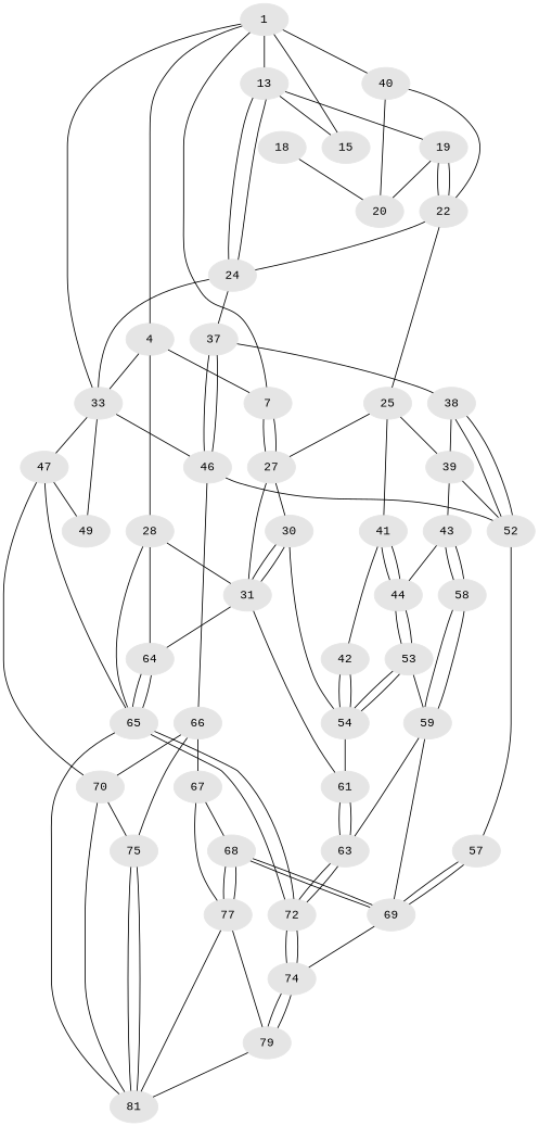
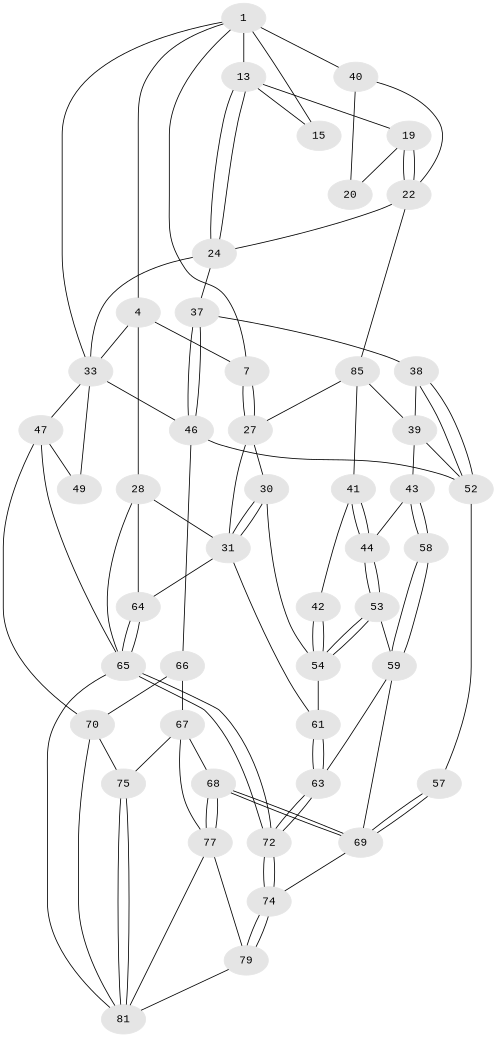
  graph {
    fontname="Liberation Mono"
    node [color=gray90 fontname="Liberation Mono" style=filled]
    edge [fontname="Liberation Mono"]
    1 [super="+6+2"]
    4 [super="+5"]
    7
    n4 [label=40 super="+11"]
    13 [super="+14"]
    15
    33 [super="+34+36"]
    28 [super="+32"]
    27 [super="+29"]
    20
    22 [super="+23"]
    19
    24 [super="+35"]
    46 [super="+50"]
    47 [super="+48"]
    49
    65 [super="+80"]
    31 [super="+62"]
    64
    72
    81 [super="+82"]
    30
-   25 [super="+26"]
+   25 [super="+26" label=85]
    37
-   18
    39 [super="+40"]
    41
    38
    52 [super="+56"]
    43
    42
    44
    54 [super="+55"]
    61
    63
    66
    70 [super="+71"]
    57
    58
    53
    59 [super="+60"]
    67 [super="+76"]
    75
    69 [super="+73"]
    74
    68
    77 [super="+78"]
    79
    1 -- 4
    1 -- 7
    1 -- n4 [weight=2]
    1 -- 13
    1 -- 15
    1 -- 33
    4 -- 7
    4 -- 33
    4 -- 28 [weight=2]
    7 -- 27
    7 -- 27
    n4 -- 20
    n4 -- 22
    13 -- 15
    13 -- 19
    13 -- 24
    13 -- 24
    33 -- 46
    33 -- 47
    33 -- 49
    28 -- 65
    28 -- 31
    28 -- 64
    27 -- 31
    27 -- 30
    22 -- 24
    22 -- 25
    19 -- 20
    19 -- 22
    19 -- 22
    24 -- 33
    24 -- 37
    46 -- 52
    46 -- 66
    47 -- 49
    47 -- 65
    47 -- 70
    65 -- 72
    65 -- 72
    65 -- 81
    31 -- 64
    31 -- 61
    64 -- 65
    64 -- 65
    72 -- 74
    72 -- 74
    30 -- 31
    30 -- 31
    30 -- 54
    25 -- 27
    25 -- 39
    25 -- 41
    37 -- 46
    37 -- 46
    37 -- 38
-   18 -- 20
    39 -- 52
    39 -- 43
    41 -- 42
    41 -- 44
    41 -- 44
    38 -- 39
    38 -- 52
    38 -- 52
    52 -- 57
    43 -- 44
    43 -- 58
    43 -- 58
    42 -- 54
    42 -- 54
    44 -- 53
    44 -- 53
    54 -- 61
    61 -- 63
    61 -- 63
    63 -- 72
    63 -- 72
    66 -- 70
    66 -- 67
    70 -- 81
    70 -- 75
    57 -- 69
    57 -- 69
    58 -- 59
    58 -- 59
    53 -- 54
    53 -- 54
    53 -- 59
    59 -- 63
    59 -- 69
-   66 -- 75
+   67 -- 75
    67 -- 68
    67 -- 77
    75 -- 81
    75 -- 81
    69 -- 74
    74 -- 79
    74 -- 79
    68 -- 69
    68 -- 69
    68 -- 77
    68 -- 77
    77 -- 81
    77 -- 79
    79 -- 81
  }
